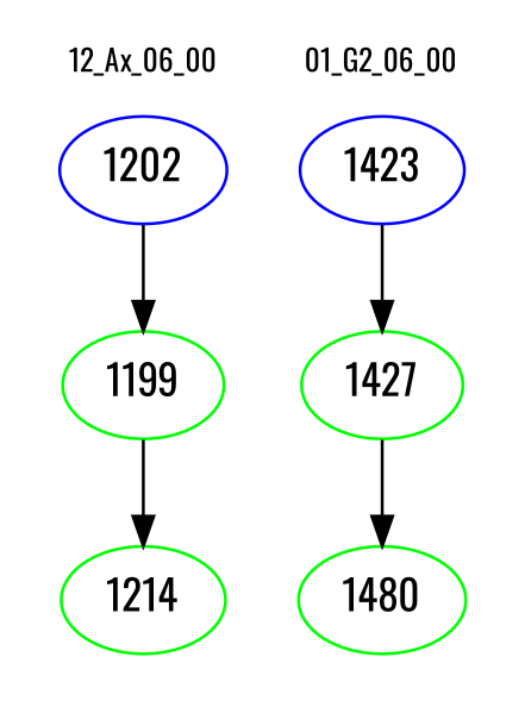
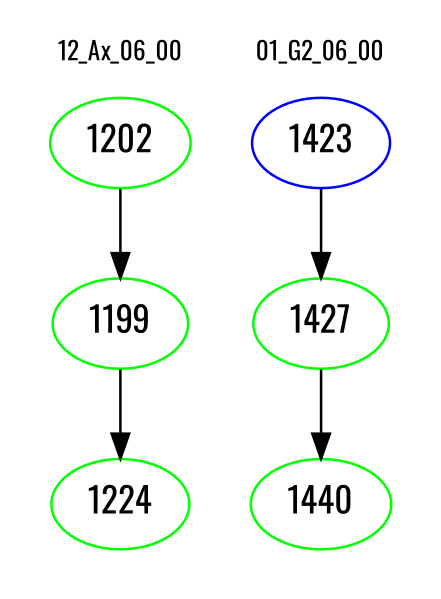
  digraph {
    fontname=Oswald
    node [color=green fontname=Oswald]
    edge [color=black fontname=Oswald]
-   n1 [color=blue label=1202]
+   n1 [label=1202]
    n2 [label=1199]
-   n3 [label=1214]
+   n3 [label=1224]
    n4 [color=blue label=1423]
    n5 [label=1427]
-   n6 [label=1480]
+   n6 [label=1440]
    subgraph cluster_1 {
      color=white
      fontsize=10
      label="12_Ax_06_00"
      n1
      n2
      n3
    }
    subgraph cluster_2 {
      color=white
      fontsize=10
      label="01_G2_06_00"
      n4
      n5
      n6
    }
    n1 -> n2
    n2 -> n3
    n4 -> n5
    n5 -> n6
  }
